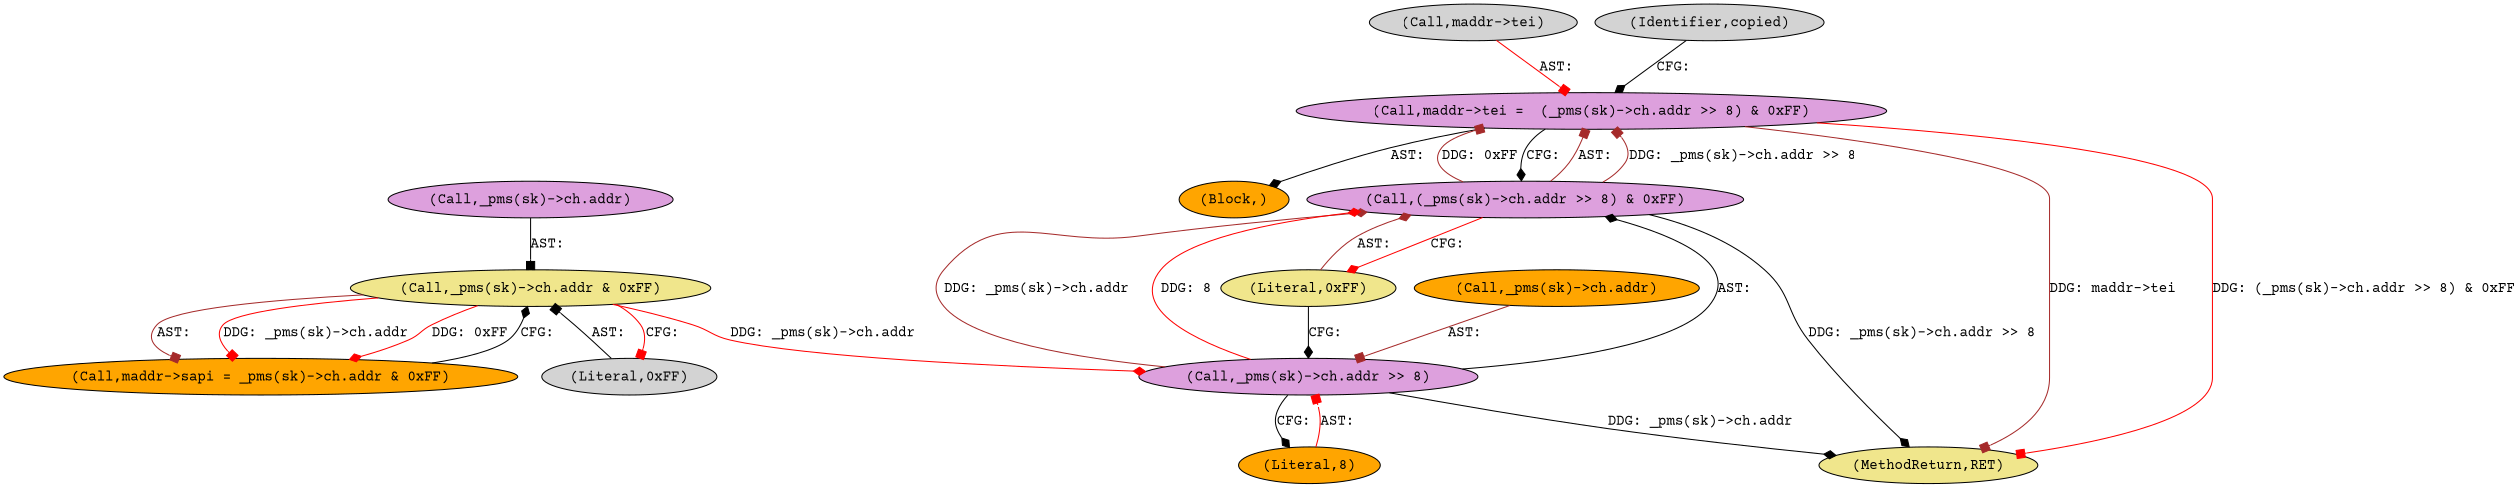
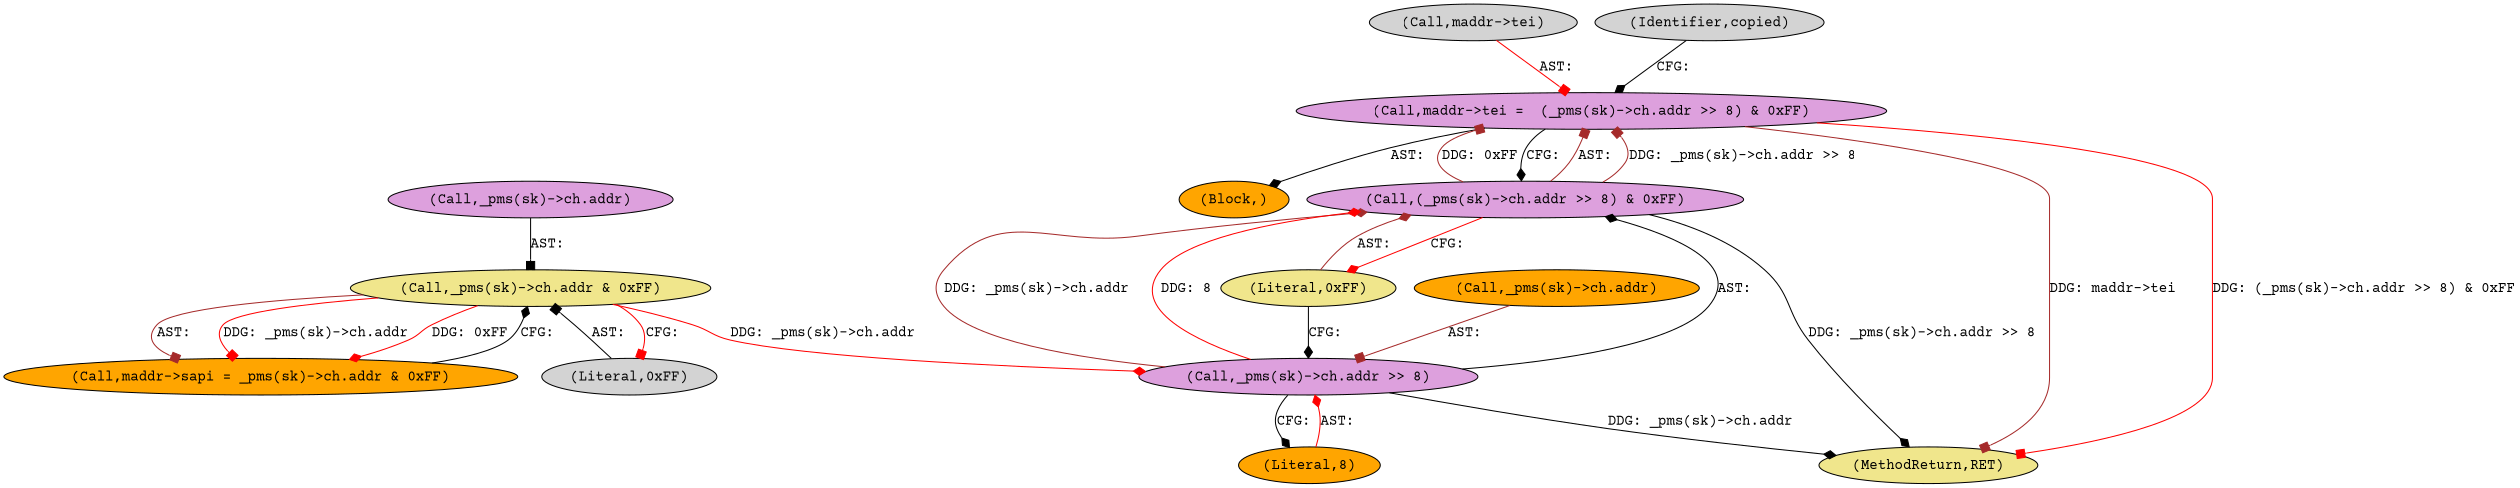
  digraph {
    fontname="Courier Prime"
    node [fillcolor=plum fontname="Courier Prime" style=filled]
    edge [arrowhead=diamond color=black fontname="Courier Prime"]
    n1 [label="(Call,maddr->tei =  (_pms(sk)->ch.addr >> 8) & 0xFF)"]
    n2 [label="(Call,(_pms(sk)->ch.addr >> 8) & 0xFF)"]
    n3 [fillcolor=orange label="(Block,)"]
    n4 [fillcolor=khaki label="(MethodReturn,RET)"]
    n5 [fillcolor=khaki label="(Literal,0xFF)"]
    n6 [label="(Call,_pms(sk)->ch.addr >> 8)"]
    n7 [fillcolor=orange label="(Literal,8)"]
    n8 [fillcolor=khaki label="(Call,_pms(sk)->ch.addr & 0xFF)"]
    n9 [fillcolor=orange label="(Call,maddr->sapi = _pms(sk)->ch.addr & 0xFF)"]
    n10 [fillcolor=lightgrey label="(Literal,0xFF)"]
    n11 [fillcolor=lightgrey label="(Call,maddr->tei)"]
    n12 [label="(Call,_pms(sk)->ch.addr)"]
    n13 [fillcolor=orange label="(Call,_pms(sk)->ch.addr)"]
    n14 [fillcolor=lightgrey label="(Identifier,copied)"]
    n1 -> n2 [label="CFG: "]
    n1 -> n3 [label="AST: "]
    n1 -> n4 [arrowhead=box color=brown label="DDG: maddr->tei"]
    n1 -> n4 [arrowhead=box color=red label="DDG: (_pms(sk)->ch.addr >> 8) & 0xFF"]
    n2 -> n1 [arrowhead=box color=brown label="AST: "]
    n2 -> n1 [arrowhead=box color=brown label="DDG: _pms(sk)->ch.addr >> 8"]
    n2 -> n1 [arrowhead=box color=brown label="DDG: 0xFF"]
    n2 -> n4 [label="DDG: _pms(sk)->ch.addr >> 8"]
    n2 -> n5 [color=red label="CFG: "]
    n5 -> n2 [color=brown label="AST: "]
    n5 -> n6 [label="CFG: "]
    n6 -> n2 [label="AST: "]
    n6 -> n2 [color=brown label="DDG: _pms(sk)->ch.addr"]
    n6 -> n2 [color=red label="DDG: 8"]
    n6 -> n4 [label="DDG: _pms(sk)->ch.addr"]
    n6 -> n7 [label="CFG: "]
-   n7 -> n6 [arrowhead=box color=red label="AST: "]
+   n7 -> n6 [color=red label="AST: "]
    n8 -> n6 [color=red label="DDG: _pms(sk)->ch.addr"]
    n8 -> n9 [arrowhead=box color=brown label="AST: "]
    n8 -> n9 [arrowhead=box color=red label="DDG: _pms(sk)->ch.addr"]
    n8 -> n9 [color=red label="DDG: 0xFF"]
    n8 -> n10 [arrowhead=box color=red label="CFG: "]
    n9 -> n8 [label="CFG: "]
    n10 -> n8 [arrowhead=box label="AST: "]
    n11 -> n1 [arrowhead=box color=red label="AST: "]
    n12 -> n8 [arrowhead=box label="AST: "]
    n13 -> n6 [arrowhead=box color=brown label="AST: "]
    n14 -> n1 [label="CFG: "]
  }
